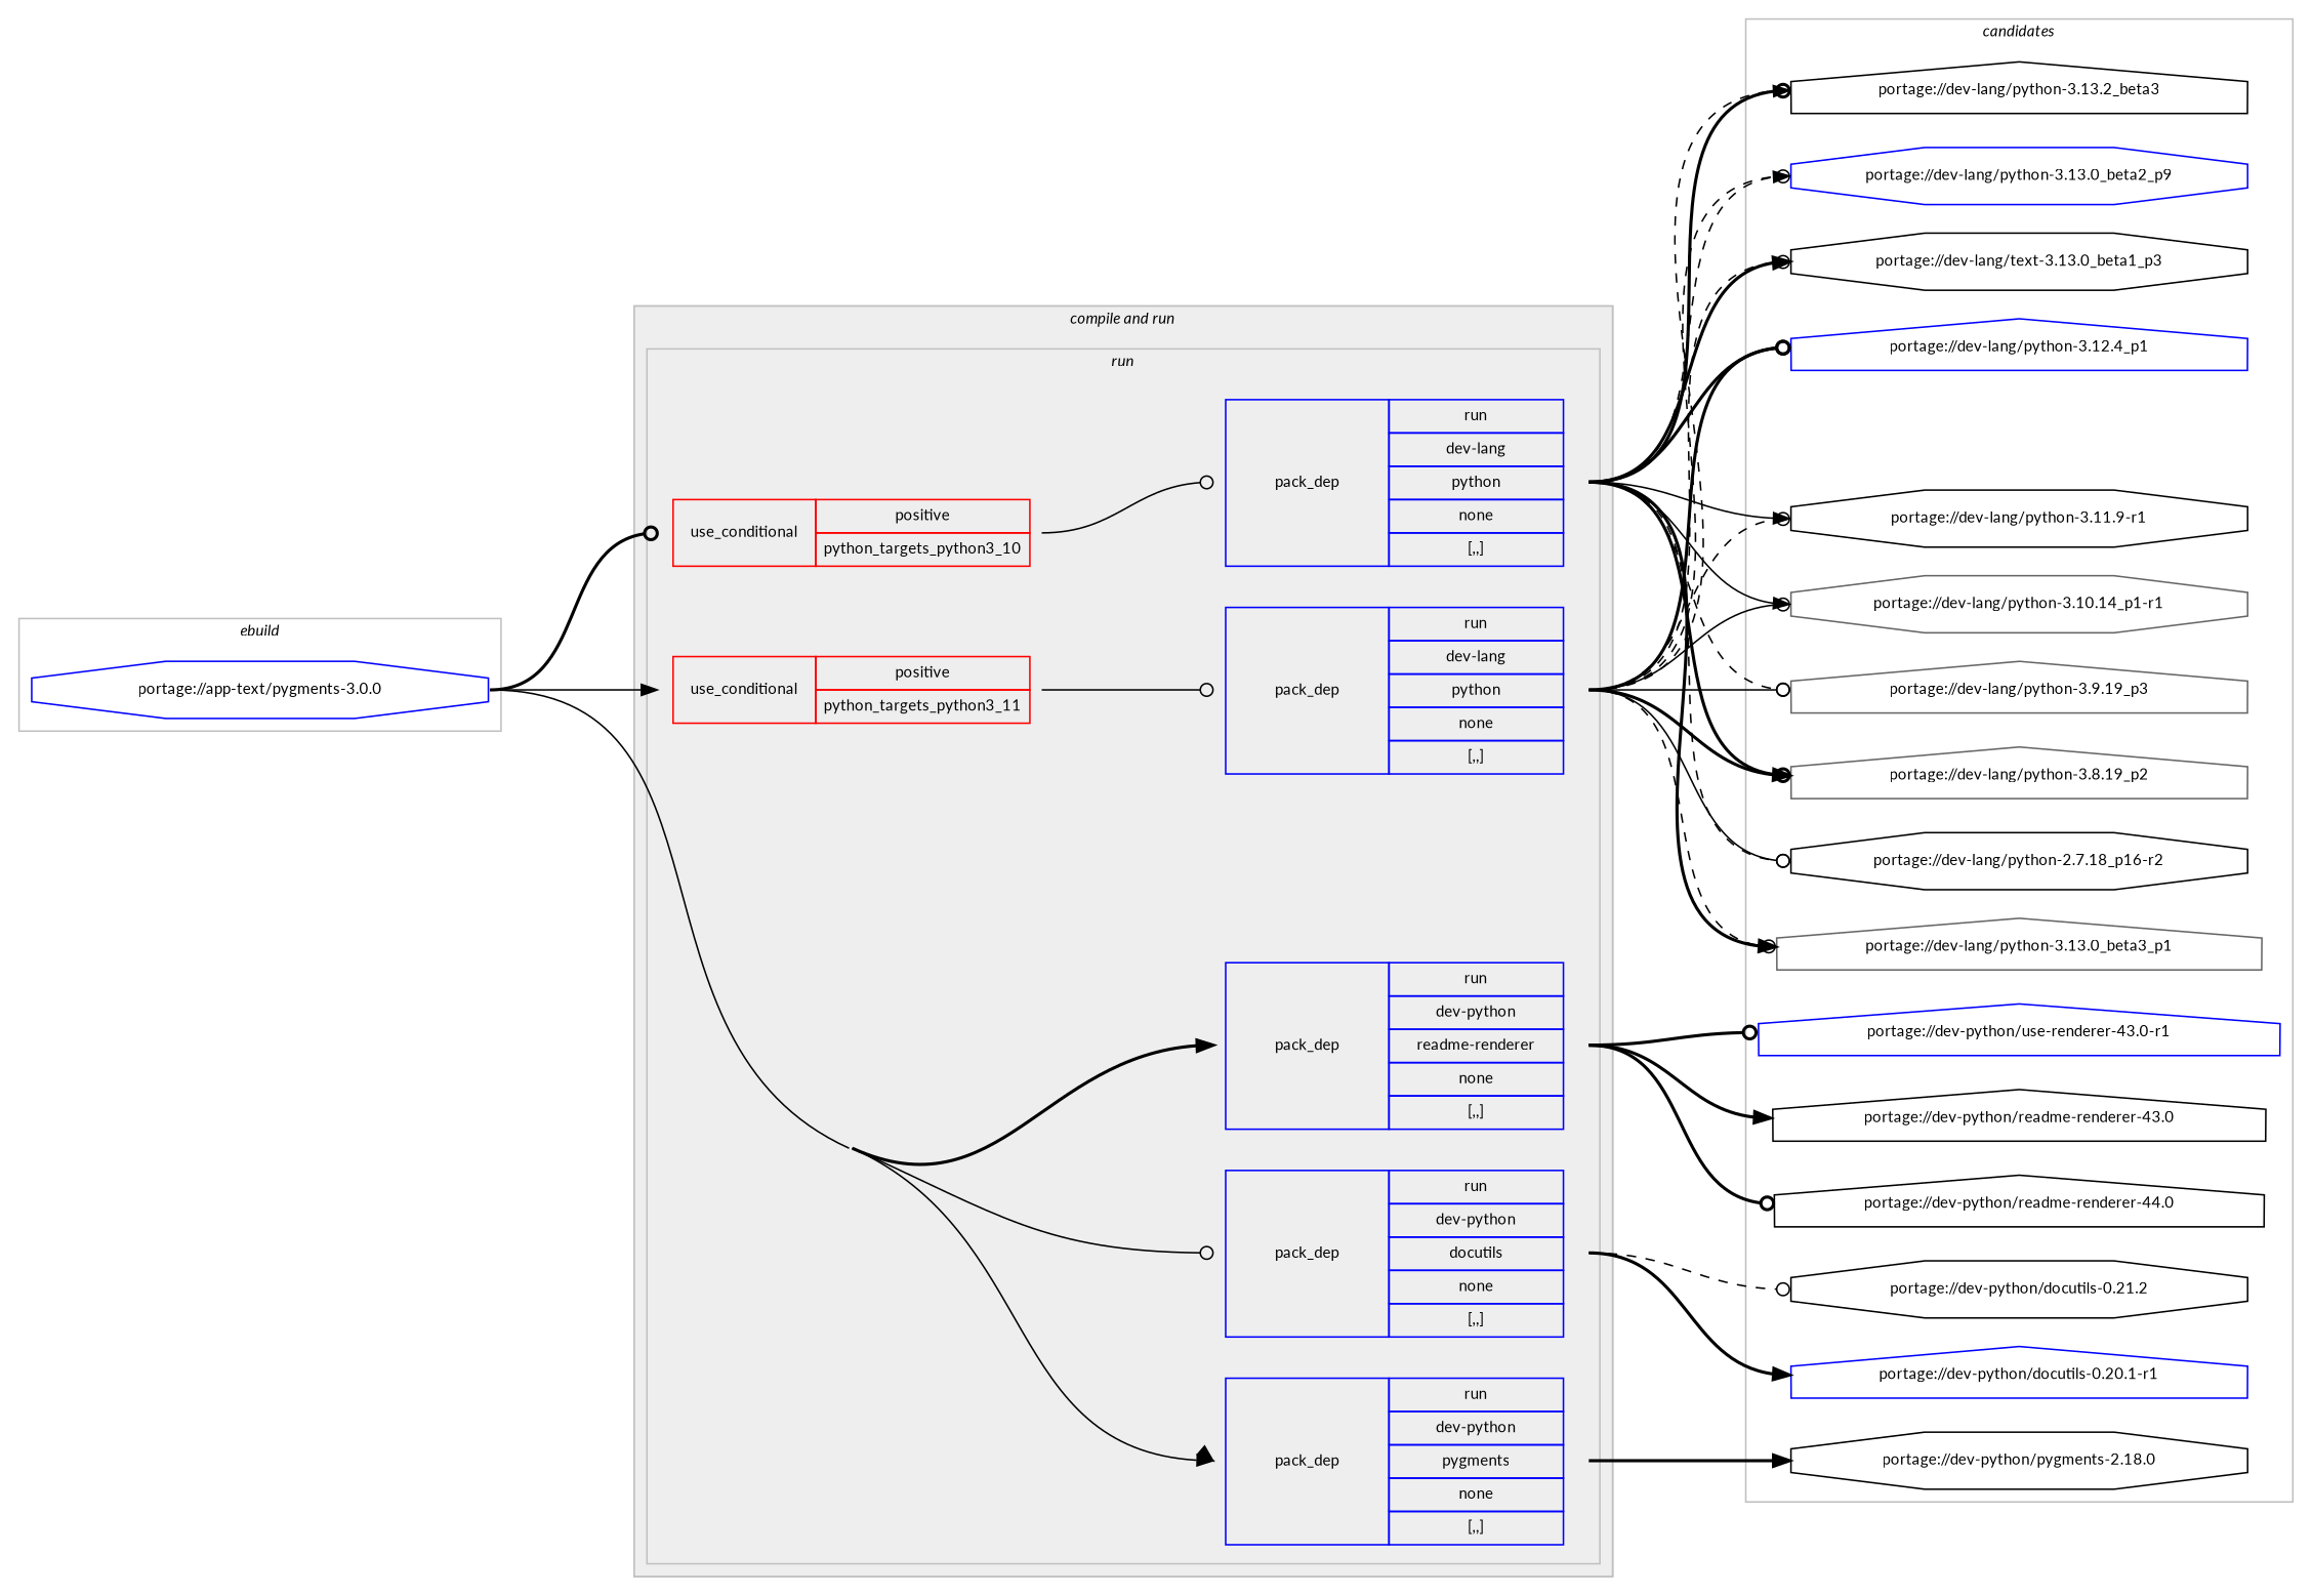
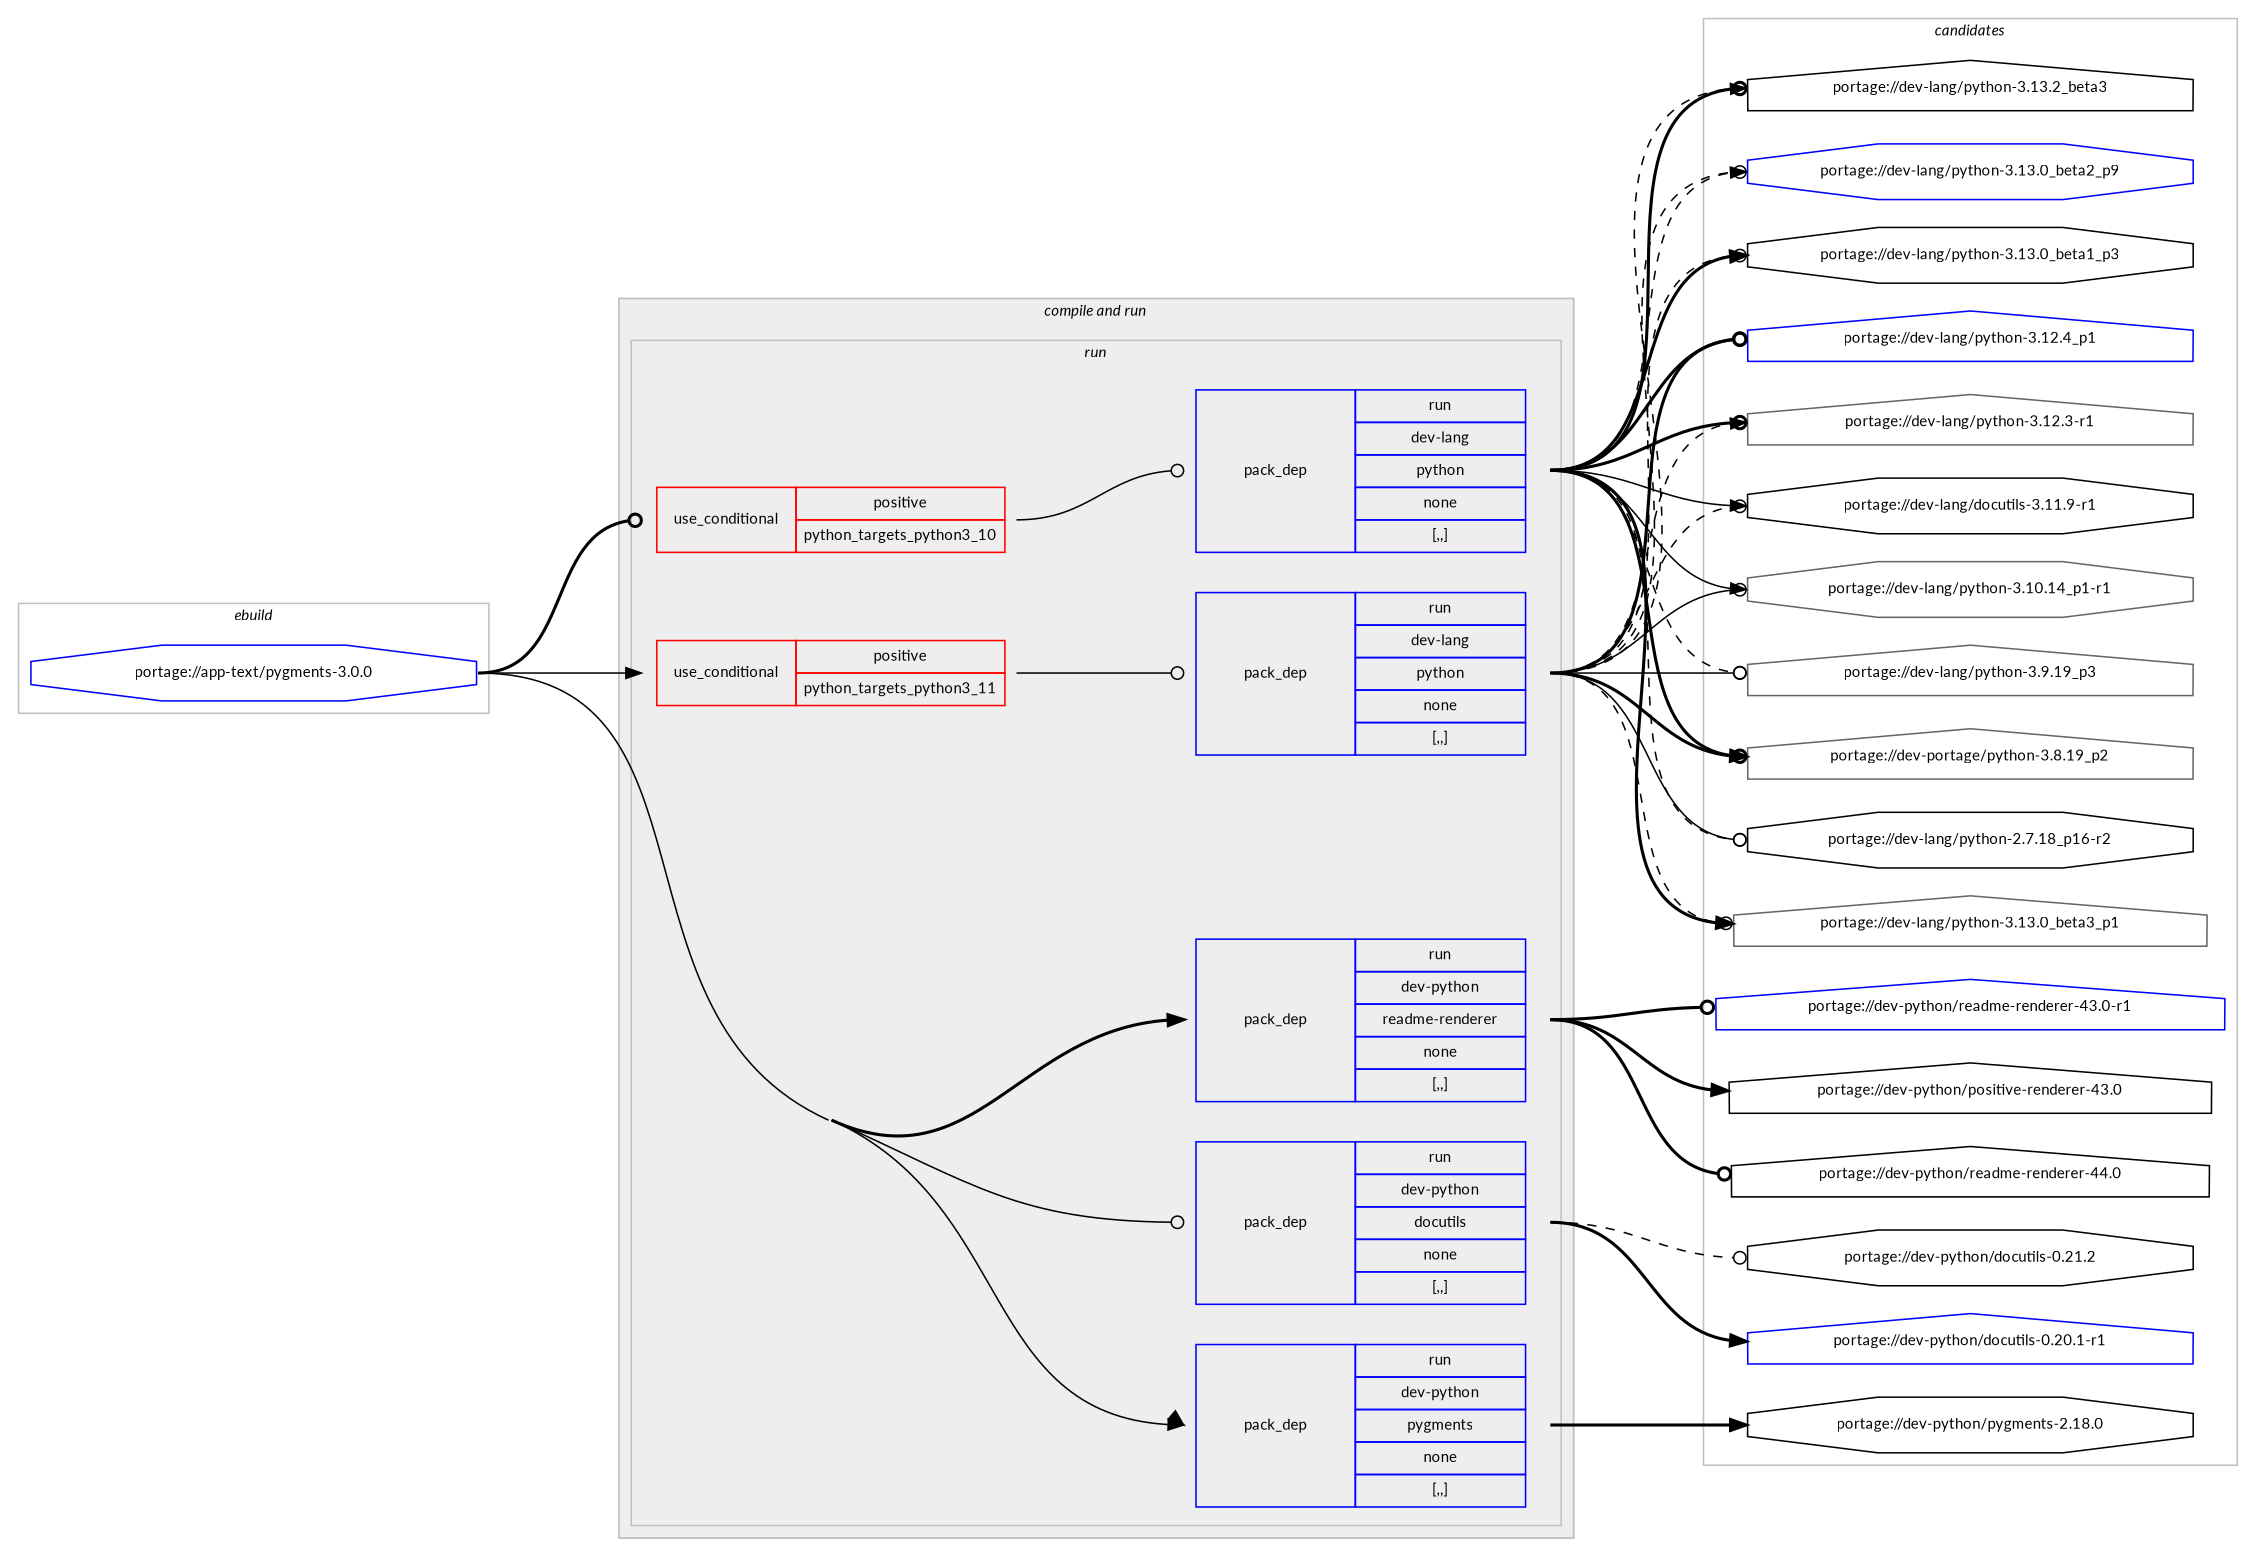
  digraph {
    compound=true
    concentrate=true
    fontname=Lato
    fontsize=10
    newrank=true
    rankdir=LR
    ranksep=1.5
    node [color=blue fontname=Lato fontsize=10 shape=house]
    edge [arrowhead=odot fontname=Lato headport=w style=bold tailport=e weight=100]
    n1 [label="portage://app-text/pygments-3.0.0" shape=octagon width=4]
    n2 [label=<<TABLE BORDER="0" CELLBORDER="1" CELLSPACING="0" CELLPADDING="4" WIDTH="220"><TR><TD ROWSPAN="6" CELLPADDING="30">pack_dep</TD></TR><TR><TD WIDTH="110">run</TD></TR><TR><TD>dev-lang</TD></TR><TR><TD>python</TD></TR><TR><TD>none</TD></TR><TR><TD>[,,]</TD></TR></TABLE>> shape=none]
    n3 [color=red label=<<TABLE BORDER="0" CELLBORDER="1" CELLSPACING="0" CELLPADDING="4"><TR><TD ROWSPAN="3" CELLPADDING="10">use_conditional</TD></TR><TR><TD>positive</TD></TR><TR><TD>python_targets_python3_10</TD></TR></TABLE>> shape=none]
    n4 [label=<<TABLE BORDER="0" CELLBORDER="1" CELLSPACING="0" CELLPADDING="4" WIDTH="220"><TR><TD ROWSPAN="6" CELLPADDING="30">pack_dep</TD></TR><TR><TD WIDTH="110">run</TD></TR><TR><TD>dev-lang</TD></TR><TR><TD>python</TD></TR><TR><TD>none</TD></TR><TR><TD>[,,]</TD></TR></TABLE>> shape=none]
    n5 [color=red label=<<TABLE BORDER="0" CELLBORDER="1" CELLSPACING="0" CELLPADDING="4"><TR><TD ROWSPAN="3" CELLPADDING="10">use_conditional</TD></TR><TR><TD>positive</TD></TR><TR><TD>python_targets_python3_11</TD></TR></TABLE>> shape=none]
    n6 [label=<<TABLE BORDER="0" CELLBORDER="1" CELLSPACING="0" CELLPADDING="4" WIDTH="220"><TR><TD ROWSPAN="6" CELLPADDING="30">pack_dep</TD></TR><TR><TD WIDTH="110">run</TD></TR><TR><TD>dev-python</TD></TR><TR><TD>docutils</TD></TR><TR><TD>none</TD></TR><TR><TD>[,,]</TD></TR></TABLE>> shape=none]
    n7 [label=<<TABLE BORDER="0" CELLBORDER="1" CELLSPACING="0" CELLPADDING="4" WIDTH="220"><TR><TD ROWSPAN="6" CELLPADDING="30">pack_dep</TD></TR><TR><TD WIDTH="110">run</TD></TR><TR><TD>dev-python</TD></TR><TR><TD>pygments</TD></TR><TR><TD>none</TD></TR><TR><TD>[,,]</TD></TR></TABLE>> shape=none]
    n8 [label=<<TABLE BORDER="0" CELLBORDER="1" CELLSPACING="0" CELLPADDING="4" WIDTH="220"><TR><TD ROWSPAN="6" CELLPADDING="30">pack_dep</TD></TR><TR><TD WIDTH="110">run</TD></TR><TR><TD>dev-python</TD></TR><TR><TD>readme-renderer</TD></TR><TR><TD>none</TD></TR><TR><TD>[,,]</TD></TR></TABLE>> shape=none]
    n9 [color=gray40 label="portage://dev-lang/python-3.13.0_beta3_p1" width=4]
    n10 [color=black label="portage://dev-lang/python-3.13.2_beta3" width=4]
    n11 [label="portage://dev-lang/python-3.13.0_beta2_p9" shape=octagon width=4]
-   n12 [color=black label="portage://dev-lang/text-3.13.0_beta1_p3" shape=octagon width=4]
+   n12 [color=black label="portage://dev-lang/python-3.13.0_beta1_p3" shape=octagon width=4]
    n13 [label="portage://dev-lang/python-3.12.4_p1" width=4]
-   n15 [color=black label="portage://dev-lang/python-3.11.9-r1" shape=octagon width=4]
+   n14 [color=gray40 label="portage://dev-lang/python-3.12.3-r1" width=4]
+   n15 [color=black label="portage://dev-lang/docutils-3.11.9-r1" shape=octagon width=4]
    n16 [color=gray40 label="portage://dev-lang/python-3.10.14_p1-r1" shape=octagon width=4]
    n17 [color=gray40 label="portage://dev-lang/python-3.9.19_p3" width=4]
-   n18 [color=gray40 label="portage://dev-lang/python-3.8.19_p2" width=4]
+   n18 [color=gray40 label="portage://dev-portage/python-3.8.19_p2" width=4]
    n19 [color=black label="portage://dev-lang/python-2.7.18_p16-r2" shape=octagon width=4]
    n20 [color=black label="portage://dev-python/docutils-0.21.2" shape=octagon width=4]
    n21 [label="portage://dev-python/docutils-0.20.1-r1" width=4]
    n22 [color=black label="portage://dev-python/pygments-2.18.0" shape=octagon width=4]
    n23 [color=black label="portage://dev-python/readme-renderer-44.0" width=4]
-   n24 [label="portage://dev-python/use-renderer-43.0-r1" width=4]
-   n25 [color=black label="portage://dev-python/readme-renderer-43.0" width=4]
+   n24 [label="portage://dev-python/readme-renderer-43.0-r1" width=4]
+   n25 [color=black label="portage://dev-python/positive-renderer-43.0" width=4]
    subgraph cluster_1 {
      color=gray
      label=<<i>ebuild</i>>
      n1
    }
    subgraph cluster_2 {
      color=gray
      label=<<i>dependencies</i>>
      subgraph cluster_3 {
        color=gray
        fillcolor="#eeeeee"
        label=<<i>compile</i>>
        style=filled
      }
      subgraph cluster_4 {
        color=gray
        fillcolor="#eeeeee"
        label=<<i>compile and run</i>>
        style=filled
      }
      subgraph cluster_5 {
        color=gray
        fillcolor="#eeeeee"
        label=<<i>run</i>>
        style=filled
        subgraph sub_6 {
          color=gray
          fillcolor="#eeeeee"
          label=<<i>run</i>>
          style=filled
          n3
          subgraph sub_7 {
            color=gray
            fillcolor="#eeeeee"
            label=<<i>run</i>>
            style=filled
            n2
          }
        }
        subgraph sub_8 {
          color=gray
          fillcolor="#eeeeee"
          label=<<i>run</i>>
          style=filled
          n5
          subgraph sub_9 {
            color=gray
            fillcolor="#eeeeee"
            label=<<i>run</i>>
            style=filled
            n4
          }
        }
        subgraph sub_10 {
          color=gray
          fillcolor="#eeeeee"
          label=<<i>run</i>>
          style=filled
          n6
        }
        subgraph sub_11 {
          color=gray
          fillcolor="#eeeeee"
          label=<<i>run</i>>
          style=filled
          n7
        }
        subgraph sub_12 {
          color=gray
          fillcolor="#eeeeee"
          label=<<i>run</i>>
          style=filled
          n8
        }
      }
    }
    subgraph cluster_13 {
      color=gray
      label=<<i>candidates</i>>
      rank=same
      subgraph sub_14 {
        color=black
        label=<<i>candidates</i>>
        nodesep=1
        rank=same
        n9
        n10
        n11
        n12
        n13
+       n14
        n15
        n16
        n17
        n18
        n19
      }
      subgraph sub_15 {
        color=black
        label=<<i>candidates</i>>
        nodesep=1
        rank=same
        n9
        n10
        n11
        n12
        n13
+       n14
        n15
        n16
        n17
        n18
        n19
      }
      subgraph sub_16 {
        color=black
        label=<<i>candidates</i>>
        nodesep=1
        rank=same
        n20
        n21
      }
      subgraph sub_17 {
        color=black
        label=<<i>candidates</i>>
        nodesep=1
        rank=same
        n22
      }
      subgraph sub_18 {
        color=black
        label=<<i>candidates</i>>
        nodesep=1
        rank=same
        n23
        n24
        n25
      }
    }
    n1 -> n3 [weight=20]
    n1 -> n5 [arrowhead=normal style=solid weight=20]
    n1 -> n6 [style=solid weight=20]
    n1 -> n7 [arrowhead=normal style=solid weight=20]
    n1 -> n8 [arrowhead=normal weight=20]
    n2 -> n9 [arrowhead=normal]
    n2 -> n10
    n2 -> n11 [style=dashed]
    n2 -> n12 [arrowhead=normal]
    n2 -> n13
+   n2 -> n14
    n2 -> n15 [arrowhead=normal style=solid]
    n2 -> n16 [arrowhead=normal style=solid]
    n2 -> n17 [style=dashed]
    n2 -> n18
    n2 -> n19 [style=dashed]
    n3 -> n2 [style=solid weight=20]
    n4 -> n9 [style=dashed]
    n4 -> n10 [arrowhead=normal style=dashed]
    n4 -> n11 [arrowhead=normal style=dashed]
    n4 -> n12 [style=dashed]
    n4 -> n13
+   n4 -> n14 [arrowhead=normal style=dashed]
    n4 -> n15 [style=dashed]
    n4 -> n16 [style=solid]
    n4 -> n17 [style=solid]
    n4 -> n18 [arrowhead=normal]
    n4 -> n19 [style=solid]
    n5 -> n4 [style=solid weight=20]
    n6 -> n20 [style=dashed]
    n6 -> n21 [arrowhead=normal]
    n7 -> n22 [arrowhead=normal]
    n8 -> n23
    n8 -> n24
    n8 -> n25 [arrowhead=normal]
  }
